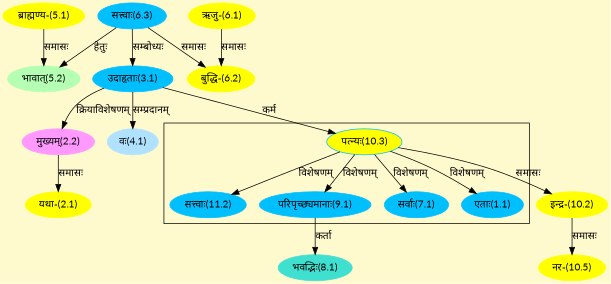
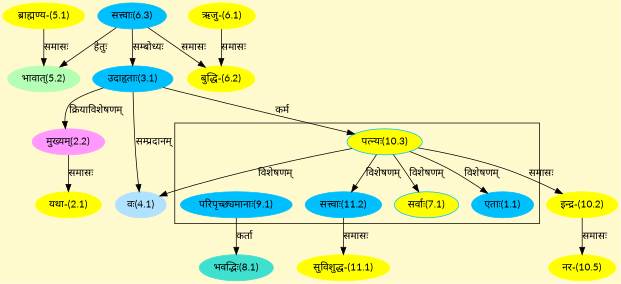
  digraph {
    bgcolor=lemonchiffon1
    compound=true
    fontname=Lato
    rankdir=BT
    node [color="#00BFFF" fontname=Lato style=filled]
    edge [dir=back fontname=Lato]
    n1 [label="एताः(1.1)"]
    n2 [fillcolor="#FFFF00" label="पत्न्यः(10.3)"]
-   n3 [label="सर्वाः(7.1)"]
+   n3 [label="सर्वाः(7.1)" fillcolor="#FFFF00"]
    n4 [label="परिपृच्छ्यमानाः(9.1)"]
    n5 [label="सत्त्वाः(11.2)"]
    n6 [label="उदाहृताः(3.1)"]
    n7 [label="सत्त्वाः(6.3)"]
    n8 [color="#FFFF00" label="यथा-(2.1)"]
    n9 [color="#FF99FF" label="मुख्यम्(2.2)"]
    n10 [color="#B0E2FF" label="वः(4.1)"]
    n11 [color="#FFFF00" label="ब्राह्मण्य-(5.1)"]
    n12 [color="#B4FFB4" label="भावात्(5.2)"]
    n13 [color="#FFFF00" label="ऋजु-(6.1)"]
    n14 [color="#FFFF00" label="बुद्धि-(6.2)"]
    n15 [color="#40E0D0" label="भवद्भिः(8.1)"]
    n16 [color="#FFFF00" label="नर-(10.5)"]
    n17 [color="#FFFF00" label="इन्द्र-(10.2)"]
+   n18 [color="#FFFF00" label="सुविशुद्ध-(11.1)"]
    subgraph cluster_1 {
      n1
      n2
      n3
      n4
      n5
    }
    n1 -> n2 [label="विशेषणम्"]
    n2 -> n6 [label="कर्म"]
    n3 -> n2 [label="विशेषणम्"]
-   n4 -> n2 [label="विशेषणम्"]
+   n10 -> n2 [label="विशेषणम्"]
    n5 -> n2 [label="विशेषणम्"]
    n6 -> n7 [label="सम्बोध्यः"]
    n8 -> n9 [label="समासः"]
    n9 -> n6 [label="क्रियाविशेषणम्"]
    n10 -> n6 [label="सम्प्रदानम्"]
    n12 -> n7 [label="हेतुः"]
    n12 -> n11 [label="समासः"]
    n14 -> n7 [label="समासः"]
    n14 -> n13 [label="समासः"]
    n15 -> n4 [label="कर्ता"]
    n16 -> n17 [label="समासः"]
    n17 -> n2 [label="समासः"]
+   n18 -> n5 [label="समासः"]
  }
